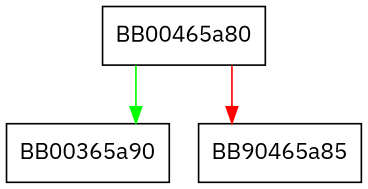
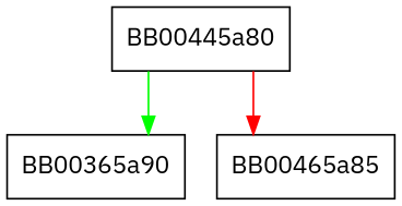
  digraph {
    fontname="IBM Plex Sans"
    splines=ortho
    node [fontname="IBM Plex Sans" shape=box]
    edge [fontname="IBM Plex Sans"]
    n1 [label=BB00365a90]
-   BB00465a80
-   BB00465a85 [label=BB90465a85]
+   BB00465a80 [label=BB00445a80]
+   BB00465a85
    BB00465a80 -> n1 [color=green]
    BB00465a80 -> BB00465a85 [color=red]
  }
